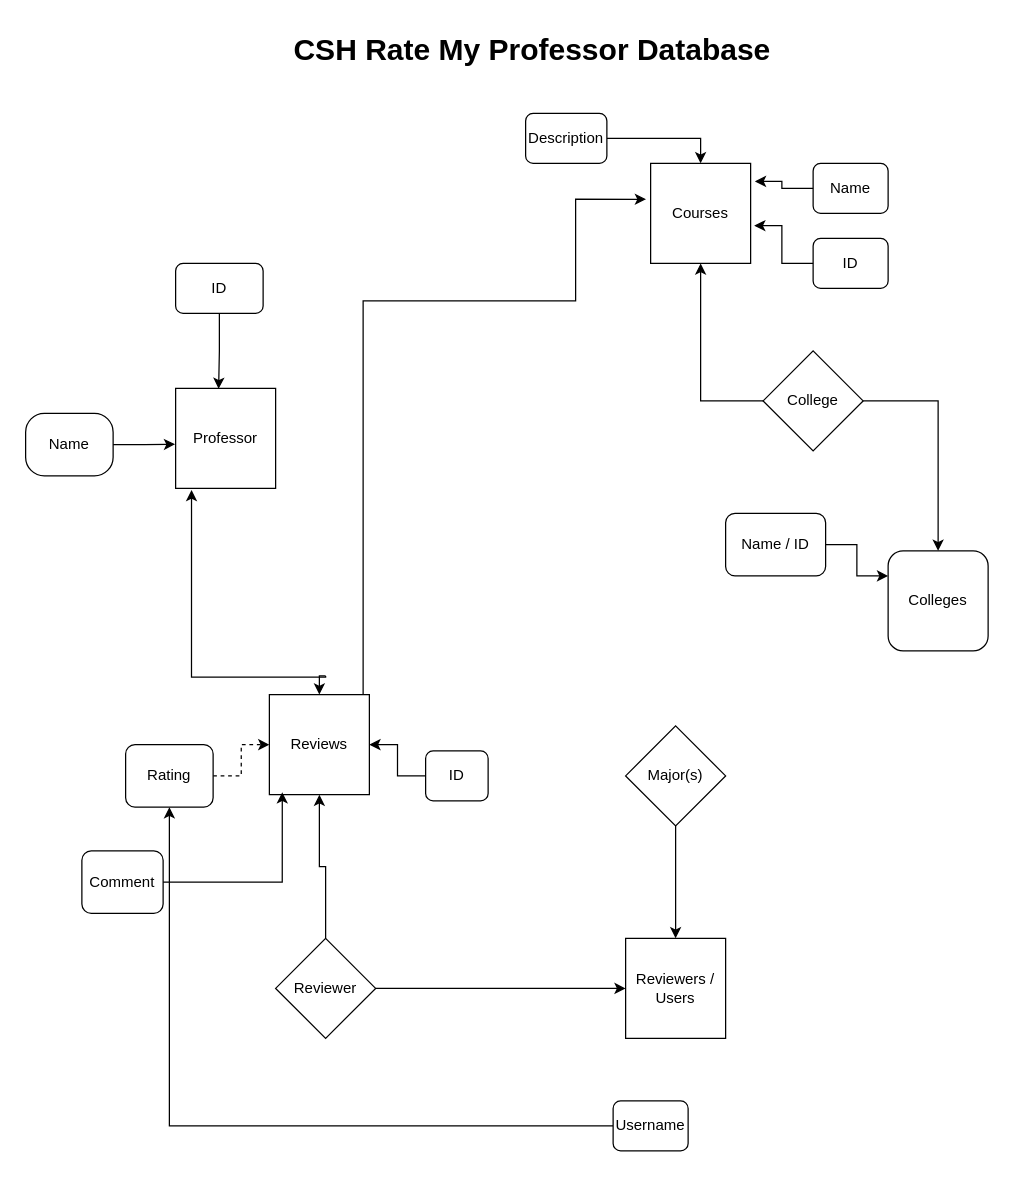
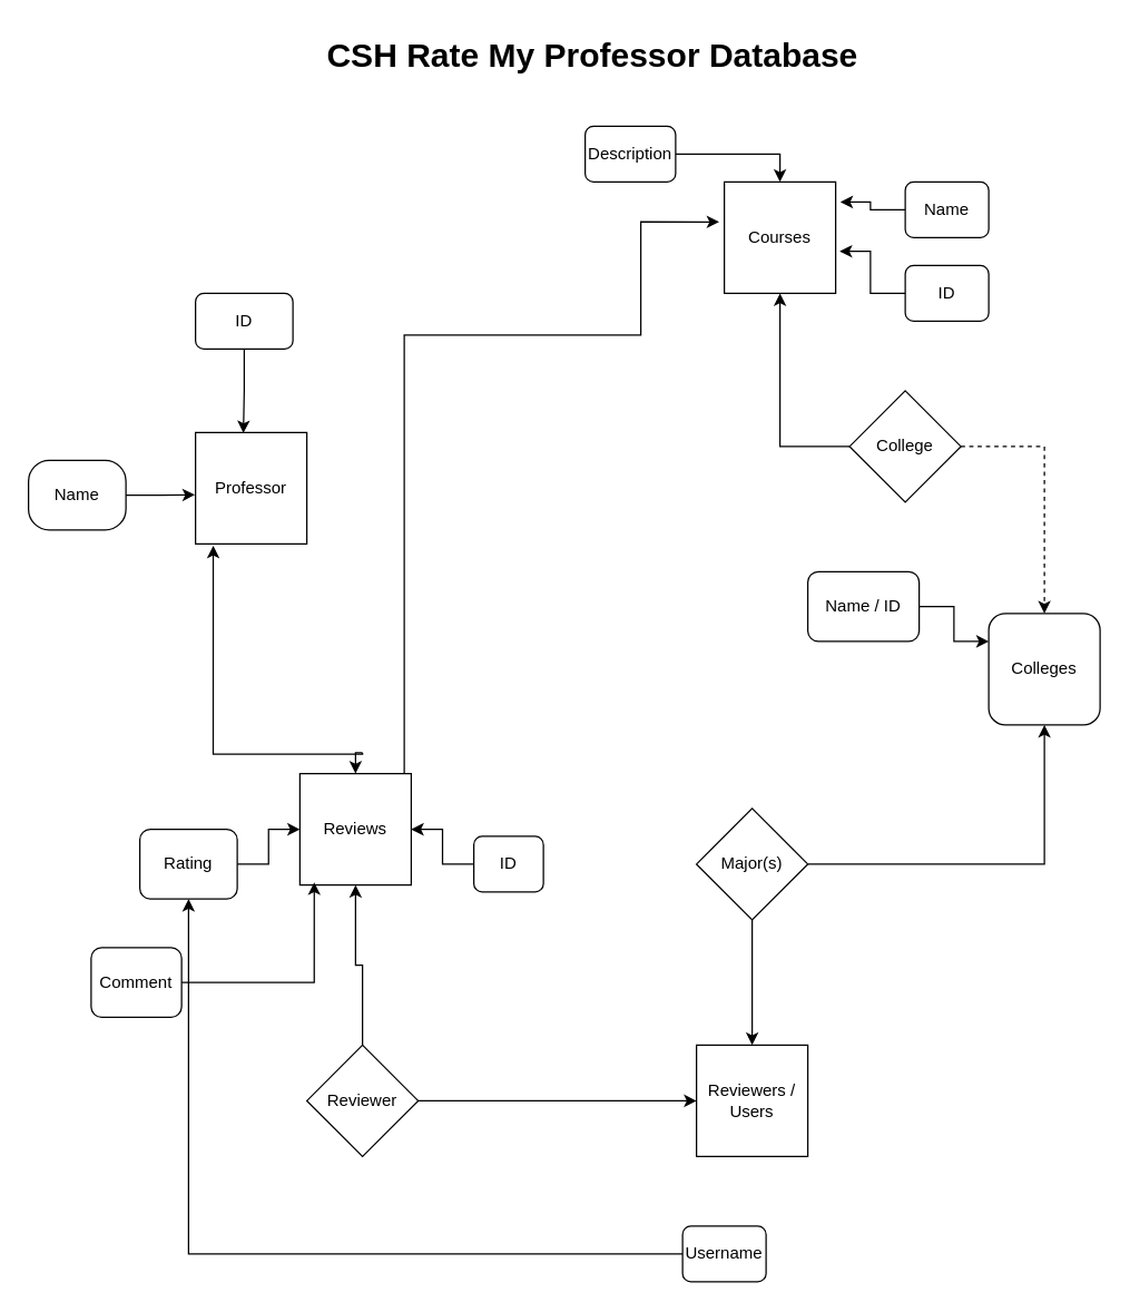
  <mxCell id="0" />
  <mxCell id="1" parent="0" />
  <mxCell id="2" value="CSH Rate My Professor Database" style="text;strokeColor=none;fillColor=none;html=1;fontSize=24;fontStyle=1;verticalAlign=middle;align=center;" vertex="1" parent="1"><mxGeometry x="375" y="20" width="100" height="40" as="geometry" /></mxCell>
  <mxCell id="3" value="Professor" style="whiteSpace=wrap;html=1;aspect=fixed;" vertex="1" parent="1"><mxGeometry x="140" y="310" width="80" height="80" as="geometry" /></mxCell>
  <mxCell id="4" value="Name" style="rounded=1;whiteSpace=wrap;html=1;arcSize=30;" vertex="1" parent="1"><mxGeometry x="20" y="330" width="70" height="50" as="geometry" /></mxCell>
  <mxCell id="5" style="edgeStyle=orthogonalEdgeStyle;rounded=0;orthogonalLoop=1;jettySize=auto;html=1;entryX=-0.005;entryY=0.559;entryDx=0;entryDy=0;entryPerimeter=0;" edge="1" parent="1" source="4" target="3"><mxGeometry relative="1" as="geometry" /></mxCell>
  <mxCell id="6" value="ID" style="rounded=1;whiteSpace=wrap;html=1;" vertex="1" parent="1"><mxGeometry x="140" y="210" width="70" height="40" as="geometry" /></mxCell>
  <mxCell id="7" style="edgeStyle=orthogonalEdgeStyle;rounded=0;orthogonalLoop=1;jettySize=auto;html=1;entryX=0.5;entryY=0;entryDx=0;entryDy=0;" edge="1" parent="1" target="12"><mxGeometry relative="1" as="geometry"><mxPoint x="260" y="540" as="sourcePoint" /></mxGeometry></mxCell>
  <mxCell id="8" style="edgeStyle=orthogonalEdgeStyle;rounded=0;orthogonalLoop=1;jettySize=auto;html=1;entryX=0.159;entryY=1.016;entryDx=0;entryDy=0;entryPerimeter=0;" edge="1" parent="1" target="3"><mxGeometry relative="1" as="geometry"><mxPoint x="260" y="540" as="sourcePoint" /><Array as="points"><mxPoint x="260" y="541" /><mxPoint x="153" y="541" /></Array></mxGeometry></mxCell>
  <mxCell id="9" value="Colleges" style="whiteSpace=wrap;html=1;aspect=fixed;rounded=1;" vertex="1" parent="1"><mxGeometry x="710" y="440" width="80" height="80" as="geometry" /></mxCell>
  <mxCell id="10" value="Courses" style="whiteSpace=wrap;html=1;aspect=fixed;" vertex="1" parent="1"><mxGeometry x="520" y="130" width="80" height="80" as="geometry" /></mxCell>
  <mxCell id="11" style="edgeStyle=orthogonalEdgeStyle;rounded=0;orthogonalLoop=1;jettySize=auto;html=1;entryX=-0.046;entryY=0.359;entryDx=0;entryDy=0;entryPerimeter=0;" edge="1" parent="1" source="12" target="10"><mxGeometry relative="1" as="geometry"><mxPoint x="400" y="490" as="targetPoint" /><Array as="points"><mxPoint x="290" y="240" /><mxPoint x="460" y="240" /><mxPoint x="460" y="159" /></Array></mxGeometry></mxCell>
  <mxCell id="12" value="Reviews" style="whiteSpace=wrap;html=1;aspect=fixed;" vertex="1" parent="1"><mxGeometry x="215" y="555" width="80" height="80" as="geometry" /></mxCell>
- <mxCell id="13" style="edgeStyle=orthogonalEdgeStyle;rounded=0;orthogonalLoop=1;jettySize=auto;html=1;entryX=0;entryY=0.5;entryDx=0;entryDy=0;dashed=1;" edge="1" parent="1" source="14" target="12"><mxGeometry relative="1" as="geometry" /></mxCell>
+ <mxCell id="13" style="edgeStyle=orthogonalEdgeStyle;rounded=0;orthogonalLoop=1;jettySize=auto;html=1;entryX=0;entryY=0.5;entryDx=0;entryDy=0;" edge="1" parent="1" source="14" target="12"><mxGeometry relative="1" as="geometry" /></mxCell>
  <mxCell id="14" value="Rating" style="rounded=1;whiteSpace=wrap;html=1;" vertex="1" parent="1"><mxGeometry x="100" y="595" width="70" height="50" as="geometry" /></mxCell>
  <mxCell id="15" value="Comment" style="rounded=1;whiteSpace=wrap;html=1;" vertex="1" parent="1"><mxGeometry x="65" y="680" width="65" height="50" as="geometry" /></mxCell>
  <mxCell id="16" style="edgeStyle=orthogonalEdgeStyle;rounded=0;orthogonalLoop=1;jettySize=auto;html=1;entryX=0.129;entryY=0.977;entryDx=0;entryDy=0;entryPerimeter=0;" edge="1" parent="1" source="15" target="12"><mxGeometry relative="1" as="geometry" /></mxCell>
  <mxCell id="17" style="edgeStyle=orthogonalEdgeStyle;rounded=0;orthogonalLoop=1;jettySize=auto;html=1;entryX=0.5;entryY=1;entryDx=0;entryDy=0;" edge="1" parent="1" source="19" target="12"><mxGeometry relative="1" as="geometry" /></mxCell>
  <mxCell id="18" style="edgeStyle=orthogonalEdgeStyle;rounded=0;orthogonalLoop=1;jettySize=auto;html=1;entryX=0;entryY=0.5;entryDx=0;entryDy=0;" edge="1" parent="1" source="19" target="23"><mxGeometry relative="1" as="geometry" /></mxCell>
  <mxCell id="19" value="Reviewer" style="rhombus;whiteSpace=wrap;html=1;" vertex="1" parent="1"><mxGeometry x="220" y="750" width="80" height="80" as="geometry" /></mxCell>
  <mxCell id="20" style="edgeStyle=orthogonalEdgeStyle;rounded=0;orthogonalLoop=1;jettySize=auto;html=1;entryX=0.5;entryY=1;entryDx=0;entryDy=0;" edge="1" parent="1" source="22" target="10"><mxGeometry relative="1" as="geometry" /></mxCell>
- <mxCell id="21" style="edgeStyle=orthogonalEdgeStyle;rounded=0;orthogonalLoop=1;jettySize=auto;html=1;entryX=0.5;entryY=0;entryDx=0;entryDy=0;" edge="1" parent="1" source="22" target="9"><mxGeometry relative="1" as="geometry" /></mxCell>
+ <mxCell id="21" style="edgeStyle=orthogonalEdgeStyle;rounded=0;orthogonalLoop=1;jettySize=auto;html=1;entryX=0.5;entryY=0;entryDx=0;entryDy=0;dashed=1;" edge="1" parent="1" source="22" target="9"><mxGeometry relative="1" as="geometry" /></mxCell>
  <mxCell id="22" value="College" style="rhombus;whiteSpace=wrap;html=1;" vertex="1" parent="1"><mxGeometry x="610" y="280" width="80" height="80" as="geometry" /></mxCell>
  <mxCell id="23" value="Reviewers / Users" style="whiteSpace=wrap;html=1;aspect=fixed;" vertex="1" parent="1"><mxGeometry x="500" y="750" width="80" height="80" as="geometry" /></mxCell>
  <mxCell id="24" style="edgeStyle=orthogonalEdgeStyle;rounded=0;orthogonalLoop=1;jettySize=auto;html=1;entryX=1;entryY=0.5;entryDx=0;entryDy=0;" edge="1" parent="1" source="25" target="12"><mxGeometry relative="1" as="geometry" /></mxCell>
  <mxCell id="25" value="ID" style="rounded=1;whiteSpace=wrap;html=1;" vertex="1" parent="1"><mxGeometry x="340" y="600" width="50" height="40" as="geometry" /></mxCell>
  <mxCell id="26" value="ID" style="rounded=1;whiteSpace=wrap;html=1;" vertex="1" parent="1"><mxGeometry x="650" y="190" width="60" height="40" as="geometry" /></mxCell>
  <mxCell id="27" style="edgeStyle=orthogonalEdgeStyle;rounded=0;orthogonalLoop=1;jettySize=auto;html=1;entryX=1.036;entryY=0.623;entryDx=0;entryDy=0;entryPerimeter=0;" edge="1" parent="1" source="26" target="10"><mxGeometry relative="1" as="geometry" /></mxCell>
  <mxCell id="28" value="Name" style="rounded=1;whiteSpace=wrap;html=1;" vertex="1" parent="1"><mxGeometry x="650" y="130" width="60" height="40" as="geometry" /></mxCell>
  <mxCell id="29" style="edgeStyle=orthogonalEdgeStyle;rounded=0;orthogonalLoop=1;jettySize=auto;html=1;entryX=1.043;entryY=0.18;entryDx=0;entryDy=0;entryPerimeter=0;" edge="1" parent="1" source="28" target="10"><mxGeometry relative="1" as="geometry" /></mxCell>
  <mxCell id="30" style="edgeStyle=orthogonalEdgeStyle;rounded=0;orthogonalLoop=1;jettySize=auto;html=1;entryX=0.5;entryY=0;entryDx=0;entryDy=0;" edge="1" parent="1" source="31" target="10"><mxGeometry relative="1" as="geometry" /></mxCell>
  <mxCell id="31" value="Description" style="rounded=1;whiteSpace=wrap;html=1;" vertex="1" parent="1"><mxGeometry x="420" y="90" width="65" height="40" as="geometry" /></mxCell>
  <mxCell id="32" style="edgeStyle=orthogonalEdgeStyle;rounded=0;orthogonalLoop=1;jettySize=auto;html=1;entryX=0.43;entryY=0.005;entryDx=0;entryDy=0;entryPerimeter=0;" edge="1" parent="1" source="6" target="3"><mxGeometry relative="1" as="geometry" /></mxCell>
  <mxCell id="33" style="edgeStyle=orthogonalEdgeStyle;rounded=0;orthogonalLoop=1;jettySize=auto;html=1;entryX=0;entryY=0.25;entryDx=0;entryDy=0;" edge="1" parent="1" source="34" target="9"><mxGeometry relative="1" as="geometry" /></mxCell>
  <mxCell id="34" value="Name / ID" style="rounded=1;whiteSpace=wrap;html=1;" vertex="1" parent="1"><mxGeometry x="580" y="410" width="80" height="50" as="geometry" /></mxCell>
+ <mxCell id="35" style="edgeStyle=orthogonalEdgeStyle;rounded=0;orthogonalLoop=1;jettySize=auto;html=1;entryX=0.5;entryY=1;entryDx=0;entryDy=0;" edge="1" parent="1" source="37" target="9"><mxGeometry relative="1" as="geometry" /></mxCell>
  <mxCell id="36" value="" style="edgeStyle=orthogonalEdgeStyle;rounded=0;orthogonalLoop=1;jettySize=auto;html=1;" edge="1" parent="1" source="37" target="23"><mxGeometry relative="1" as="geometry" /></mxCell>
  <mxCell id="37" value="Major(s)" style="rhombus;whiteSpace=wrap;html=1;" vertex="1" parent="1"><mxGeometry x="500" y="580" width="80" height="80" as="geometry" /></mxCell>
  <mxCell id="38" style="edgeStyle=orthogonalEdgeStyle;rounded=0;orthogonalLoop=1;jettySize=auto;html=1;" edge="1" parent="1" source="39" target="14"><mxGeometry relative="1" as="geometry" /></mxCell>
  <mxCell id="39" value="Username" style="rounded=1;whiteSpace=wrap;html=1;" vertex="1" parent="1"><mxGeometry x="490" y="880" width="60" height="40" as="geometry" /></mxCell>
